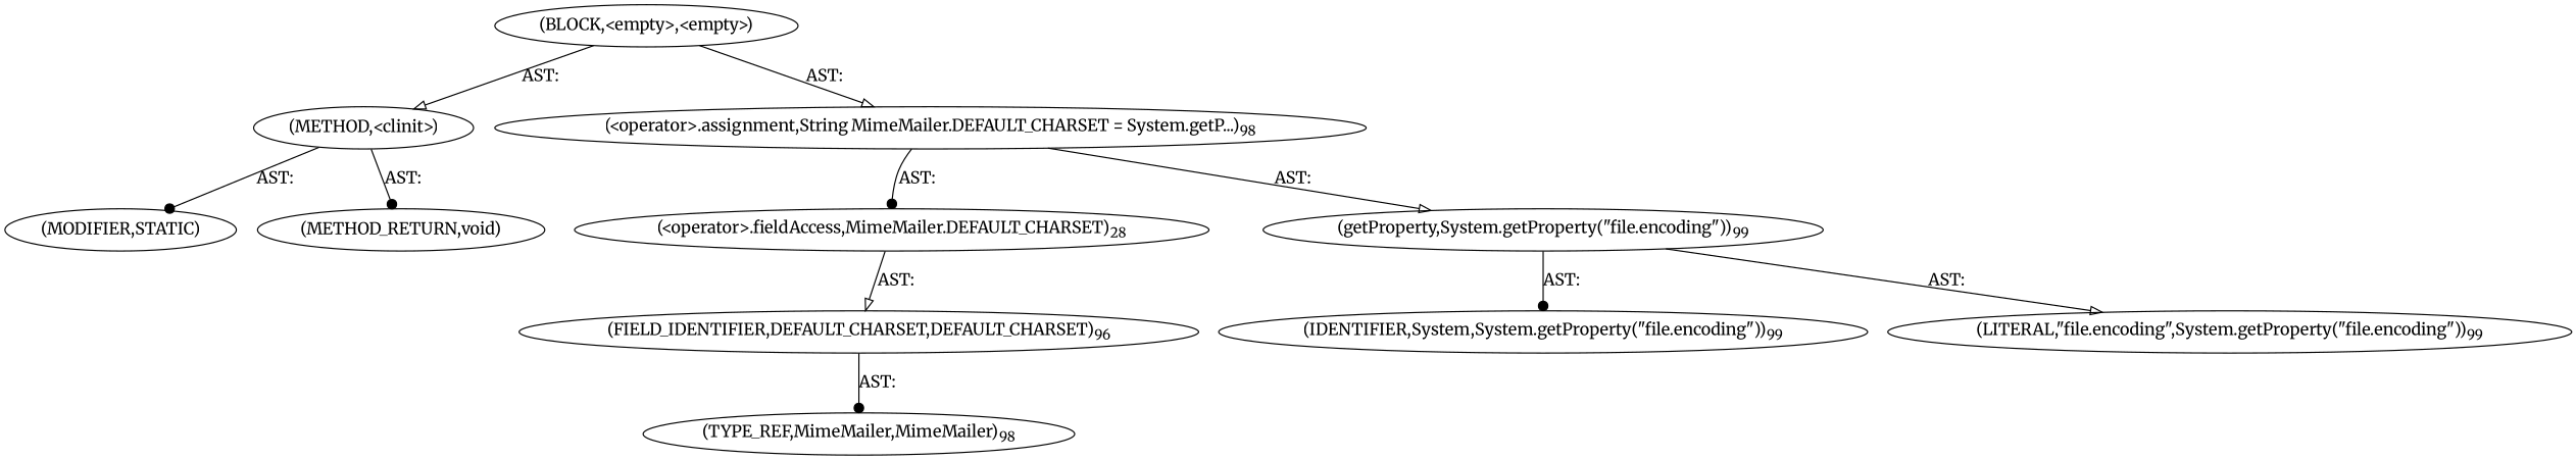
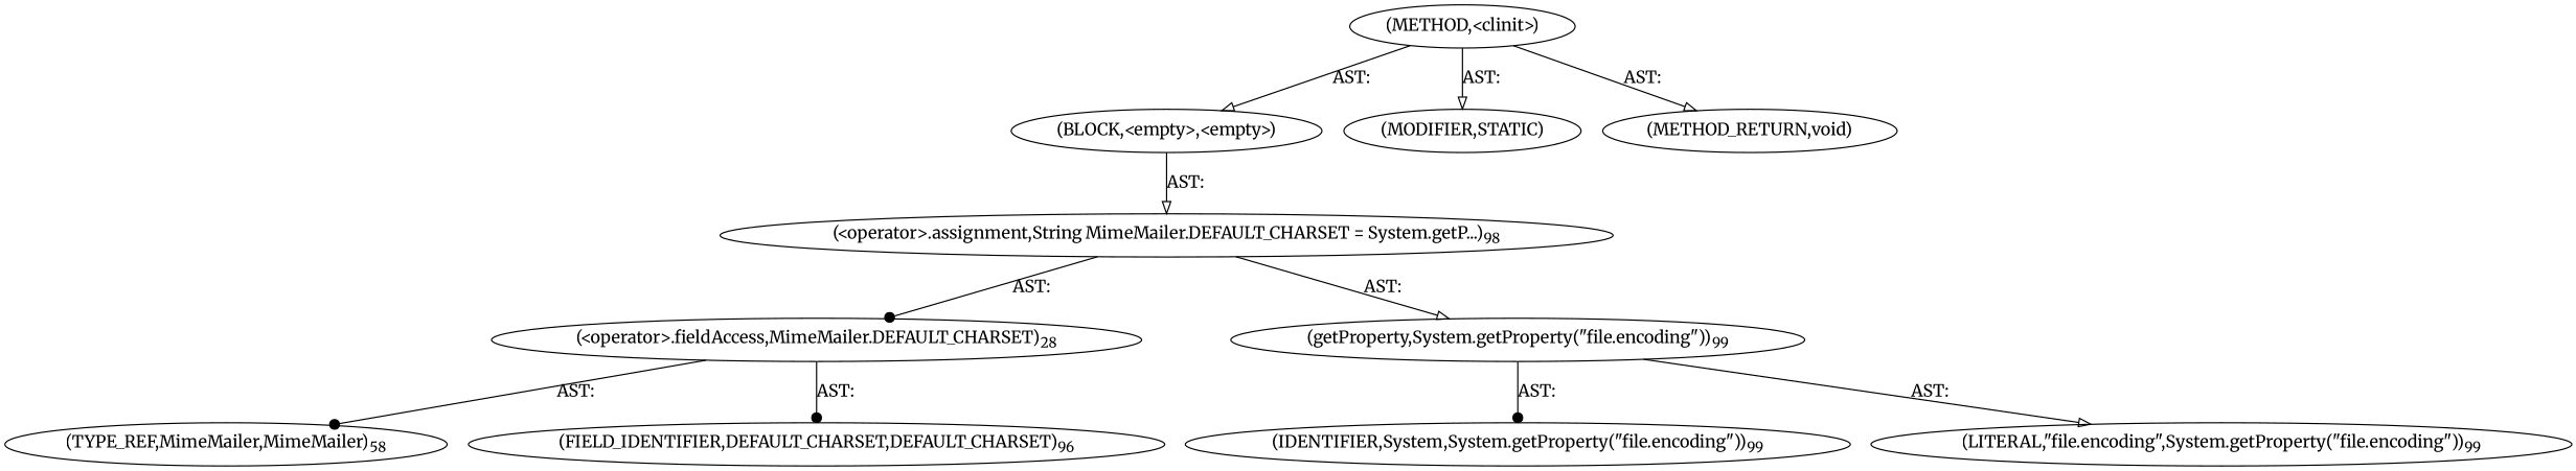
  digraph {
    fontname=Merriweather
    node [fontname=Merriweather]
    edge [arrowhead=dot fontname=Merriweather]
    n1 [label=<(METHOD,&lt;clinit&gt;)>]
    n2 [label=<(BLOCK,&lt;empty&gt;,&lt;empty&gt;)>]
    n3 [label=<(MODIFIER,STATIC)>]
    n4 [label=<(METHOD_RETURN,void)>]
    n5 [label=<(&lt;operator&gt;.assignment,String MimeMailer.DEFAULT_CHARSET = System.getP...)<SUB>98</SUB>>]
    n6 [label=<(&lt;operator&gt;.fieldAccess,MimeMailer.DEFAULT_CHARSET)<SUB>28</SUB>>]
    n7 [label=<(getProperty,System.getProperty(&quot;file.encoding&quot;))<SUB>99</SUB>>]
-   n8 [label=<(TYPE_REF,MimeMailer,MimeMailer)<SUB>98</SUB>>]
+   n8 [label=<(TYPE_REF,MimeMailer,MimeMailer)<SUB>58</SUB>>]
    n9 [label=<(FIELD_IDENTIFIER,DEFAULT_CHARSET,DEFAULT_CHARSET)<SUB>96</SUB>>]
    n10 [label=<(IDENTIFIER,System,System.getProperty(&quot;file.encoding&quot;))<SUB>99</SUB>>]
    n11 [label=<(LITERAL,&quot;file.encoding&quot;,System.getProperty(&quot;file.encoding&quot;))<SUB>99</SUB>>]
-   n2 -> n1 [arrowhead=onormal label="AST: "]
-   n1 -> n3 [label="AST: "]
-   n1 -> n4 [label="AST: "]
+   n1 -> n2 [arrowhead=onormal label="AST: "]
+   n1 -> n3 [arrowhead=onormal label="AST: "]
+   n1 -> n4 [arrowhead=onormal label="AST: "]
    n2 -> n5 [arrowhead=onormal label="AST: "]
    n5 -> n6 [label="AST: "]
    n5 -> n7 [arrowhead=onormal label="AST: "]
-   n9 -> n8 [label="AST: "]
-   n6 -> n9 [arrowhead=onormal label="AST: "]
+   n6 -> n8 [label="AST: "]
+   n6 -> n9 [label="AST: "]
    n7 -> n10 [label="AST: "]
    n7 -> n11 [arrowhead=onormal label="AST: "]
  }
